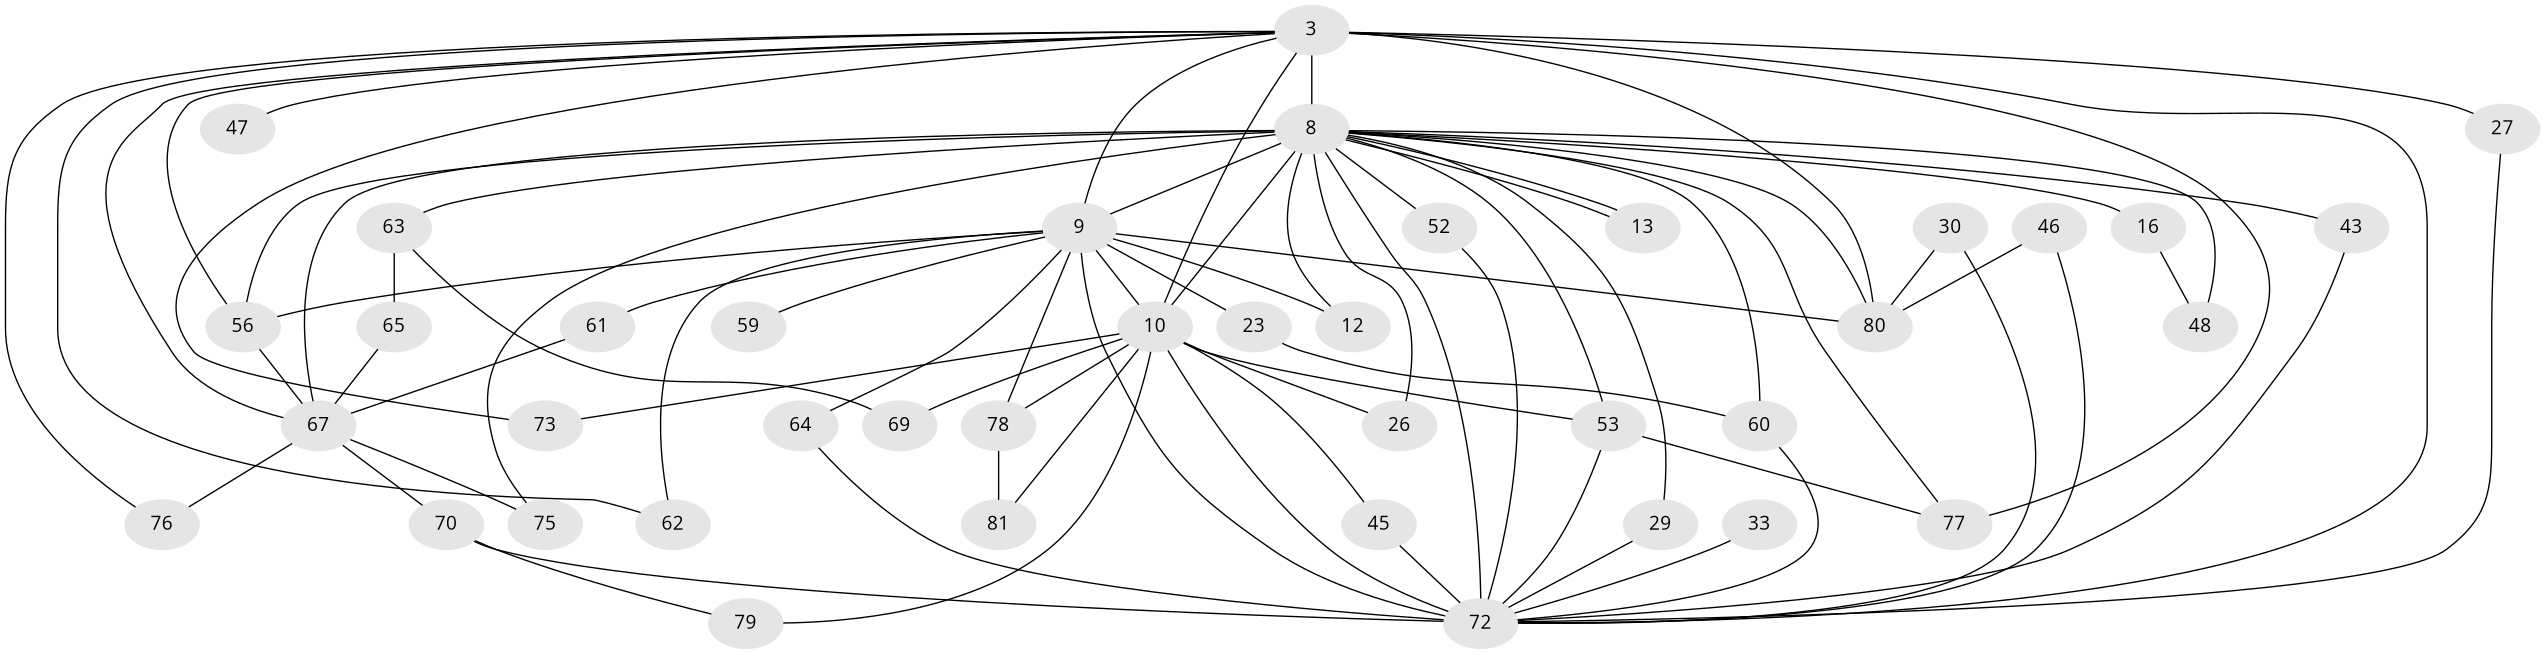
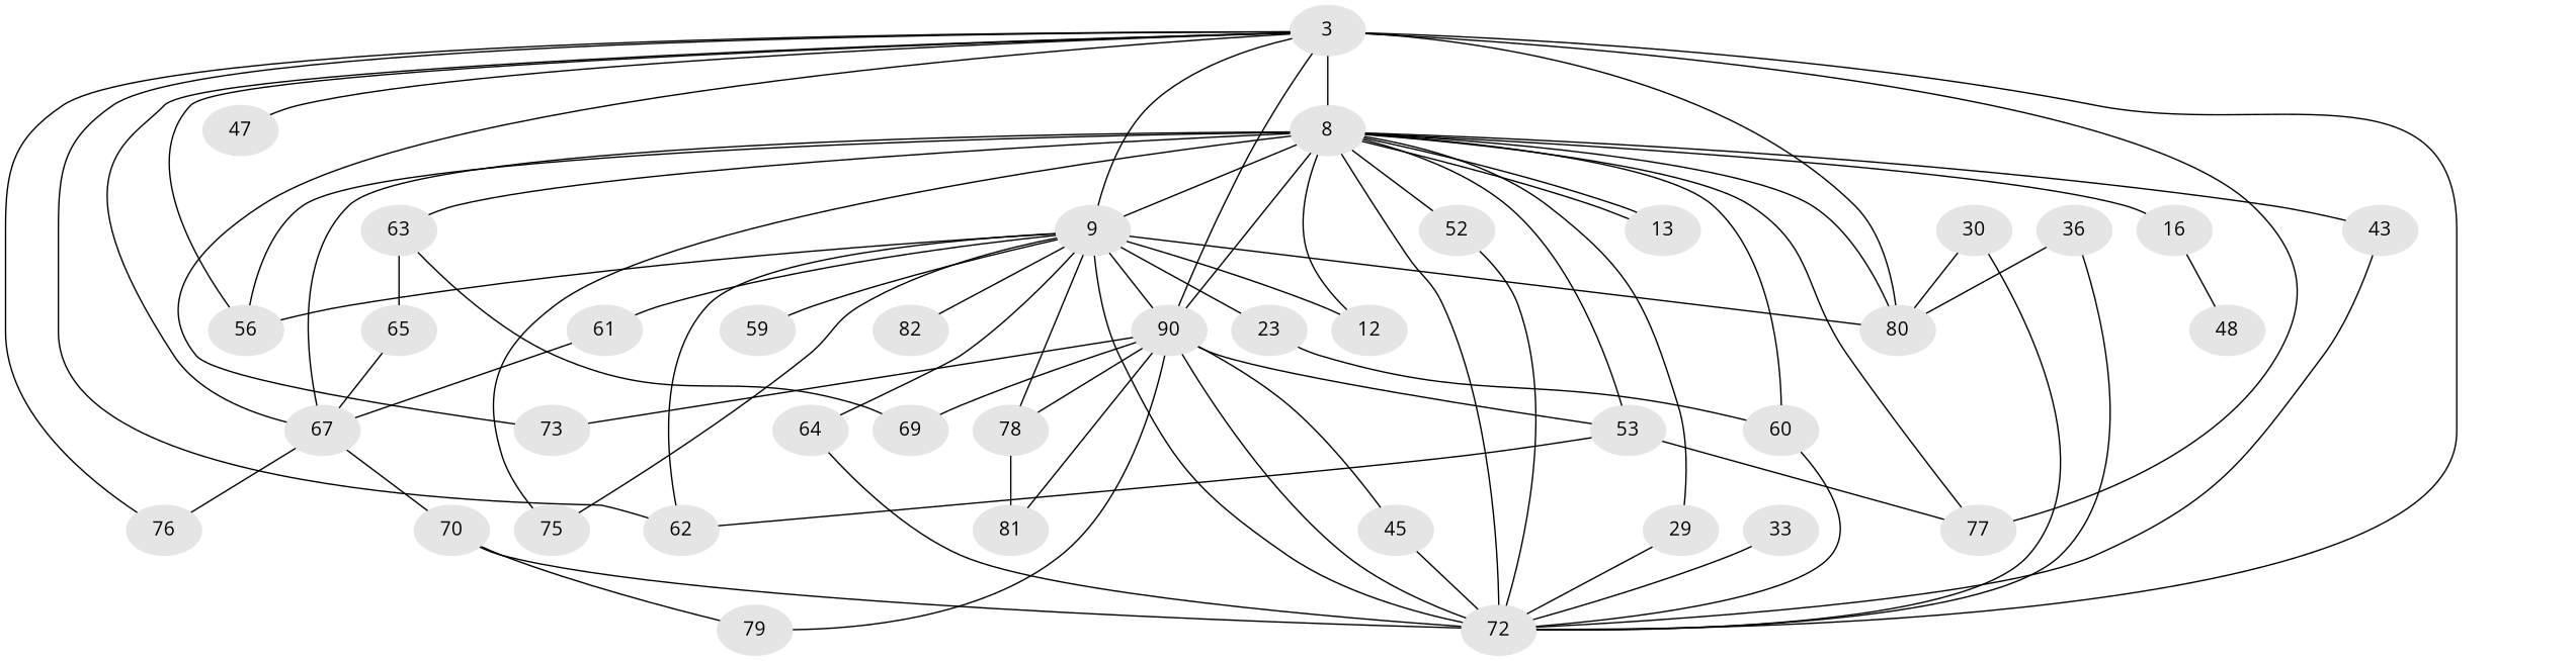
  graph {
    fontname="Open Sans"
    node [color=gray90 fontname="Open Sans" style=filled]
    edge [fontname="Open Sans"]
    3 [super="+2"]
    8 [super="+6"]
    9 [super="+1"]
-   10 [super="+7"]
-   27
+   10 [super="+7" label=90]
    47
    56 [super="+52"]
    62 [super="+39+58"]
    67 [super="+57+55"]
    72 [super="+11+66+5"]
    73 [super="+59"]
    76 [super="+68+71"]
    77 [super="+51+34"]
    80 [super="+18+28+41"]
    12
    13
    16
-   26
    29
    43
    48
    n22 [label=52]
    53 [super="+42"]
    60 [super="+20+46"]
    63 [super="+14"]
    75 [super="+74"]
    23
    n28 [label=59]
    61
    64
    78 [super="+22+25"]
+   82
    45
    69
    79
    81
    70 [super="+37"]
    65
    30
    33 [super="+24"]
-   36 [label=46]
+   36
    3 -- 8 [weight=4]
    3 -- 9 [weight=4]
    3 -- 10 [weight=4]
-   3 -- 27
    3 -- 47 [weight=2]
    3 -- 56
    3 -- 62
    3 -- 67
    3 -- 72 [weight=6]
    3 -- 73 [weight=2]
    3 -- 76
    3 -- 77 [weight=3]
    3 -- 80 [weight=3]
    8 -- 9 [weight=4]
    8 -- 10 [weight=4]
    8 -- 56
    8 -- 67 [weight=4]
    8 -- 72 [weight=5]
    8 -- 77
    8 -- 80 [weight=3]
    8 -- 12
    8 -- 13
    8 -- 13
    8 -- 16 [weight=2]
-   8 -- 26
    8 -- 29
    8 -- 43
-   8 -- 48
    8 -- n22
    8 -- 53
    8 -- 60 [weight=4]
    8 -- 63 [weight=3]
    8 -- 75 [weight=2]
    9 -- 10 [weight=4]
    9 -- 56
    9 -- 62 [weight=3]
    9 -- 72 [weight=5]
    9 -- 80
    9 -- 12
-   67 -- 75
+   9 -- 75
    9 -- 23
    9 -- n28 [weight=2]
    9 -- 61
    9 -- 64
    9 -- 78 [weight=3]
+   9 -- 82 [weight=2]
    10 -- 72 [weight=4]
    10 -- 73
-   10 -- 26
    10 -- 53
    10 -- 78
    10 -- 45
    10 -- 69
    10 -- 79
    10 -- 81
-   27 -- 72
-   56 -- 67
    67 -- 76
    67 -- 70
    16 -- 48
    29 -- 72
    43 -- 72
    n22 -- 72
-   53 -- 72
+   53 -- 62
    53 -- 77 [weight=2]
    60 -- 72
    63 -- 69
    63 -- 65
    23 -- 60
    61 -- 67
    64 -- 72
    78 -- 81
    45 -- 72
    70 -- 72 [weight=2]
    70 -- 79
    65 -- 67
    30 -- 72
    30 -- 80
    33 -- 72 [weight=2]
    36 -- 72
    36 -- 80
  }
